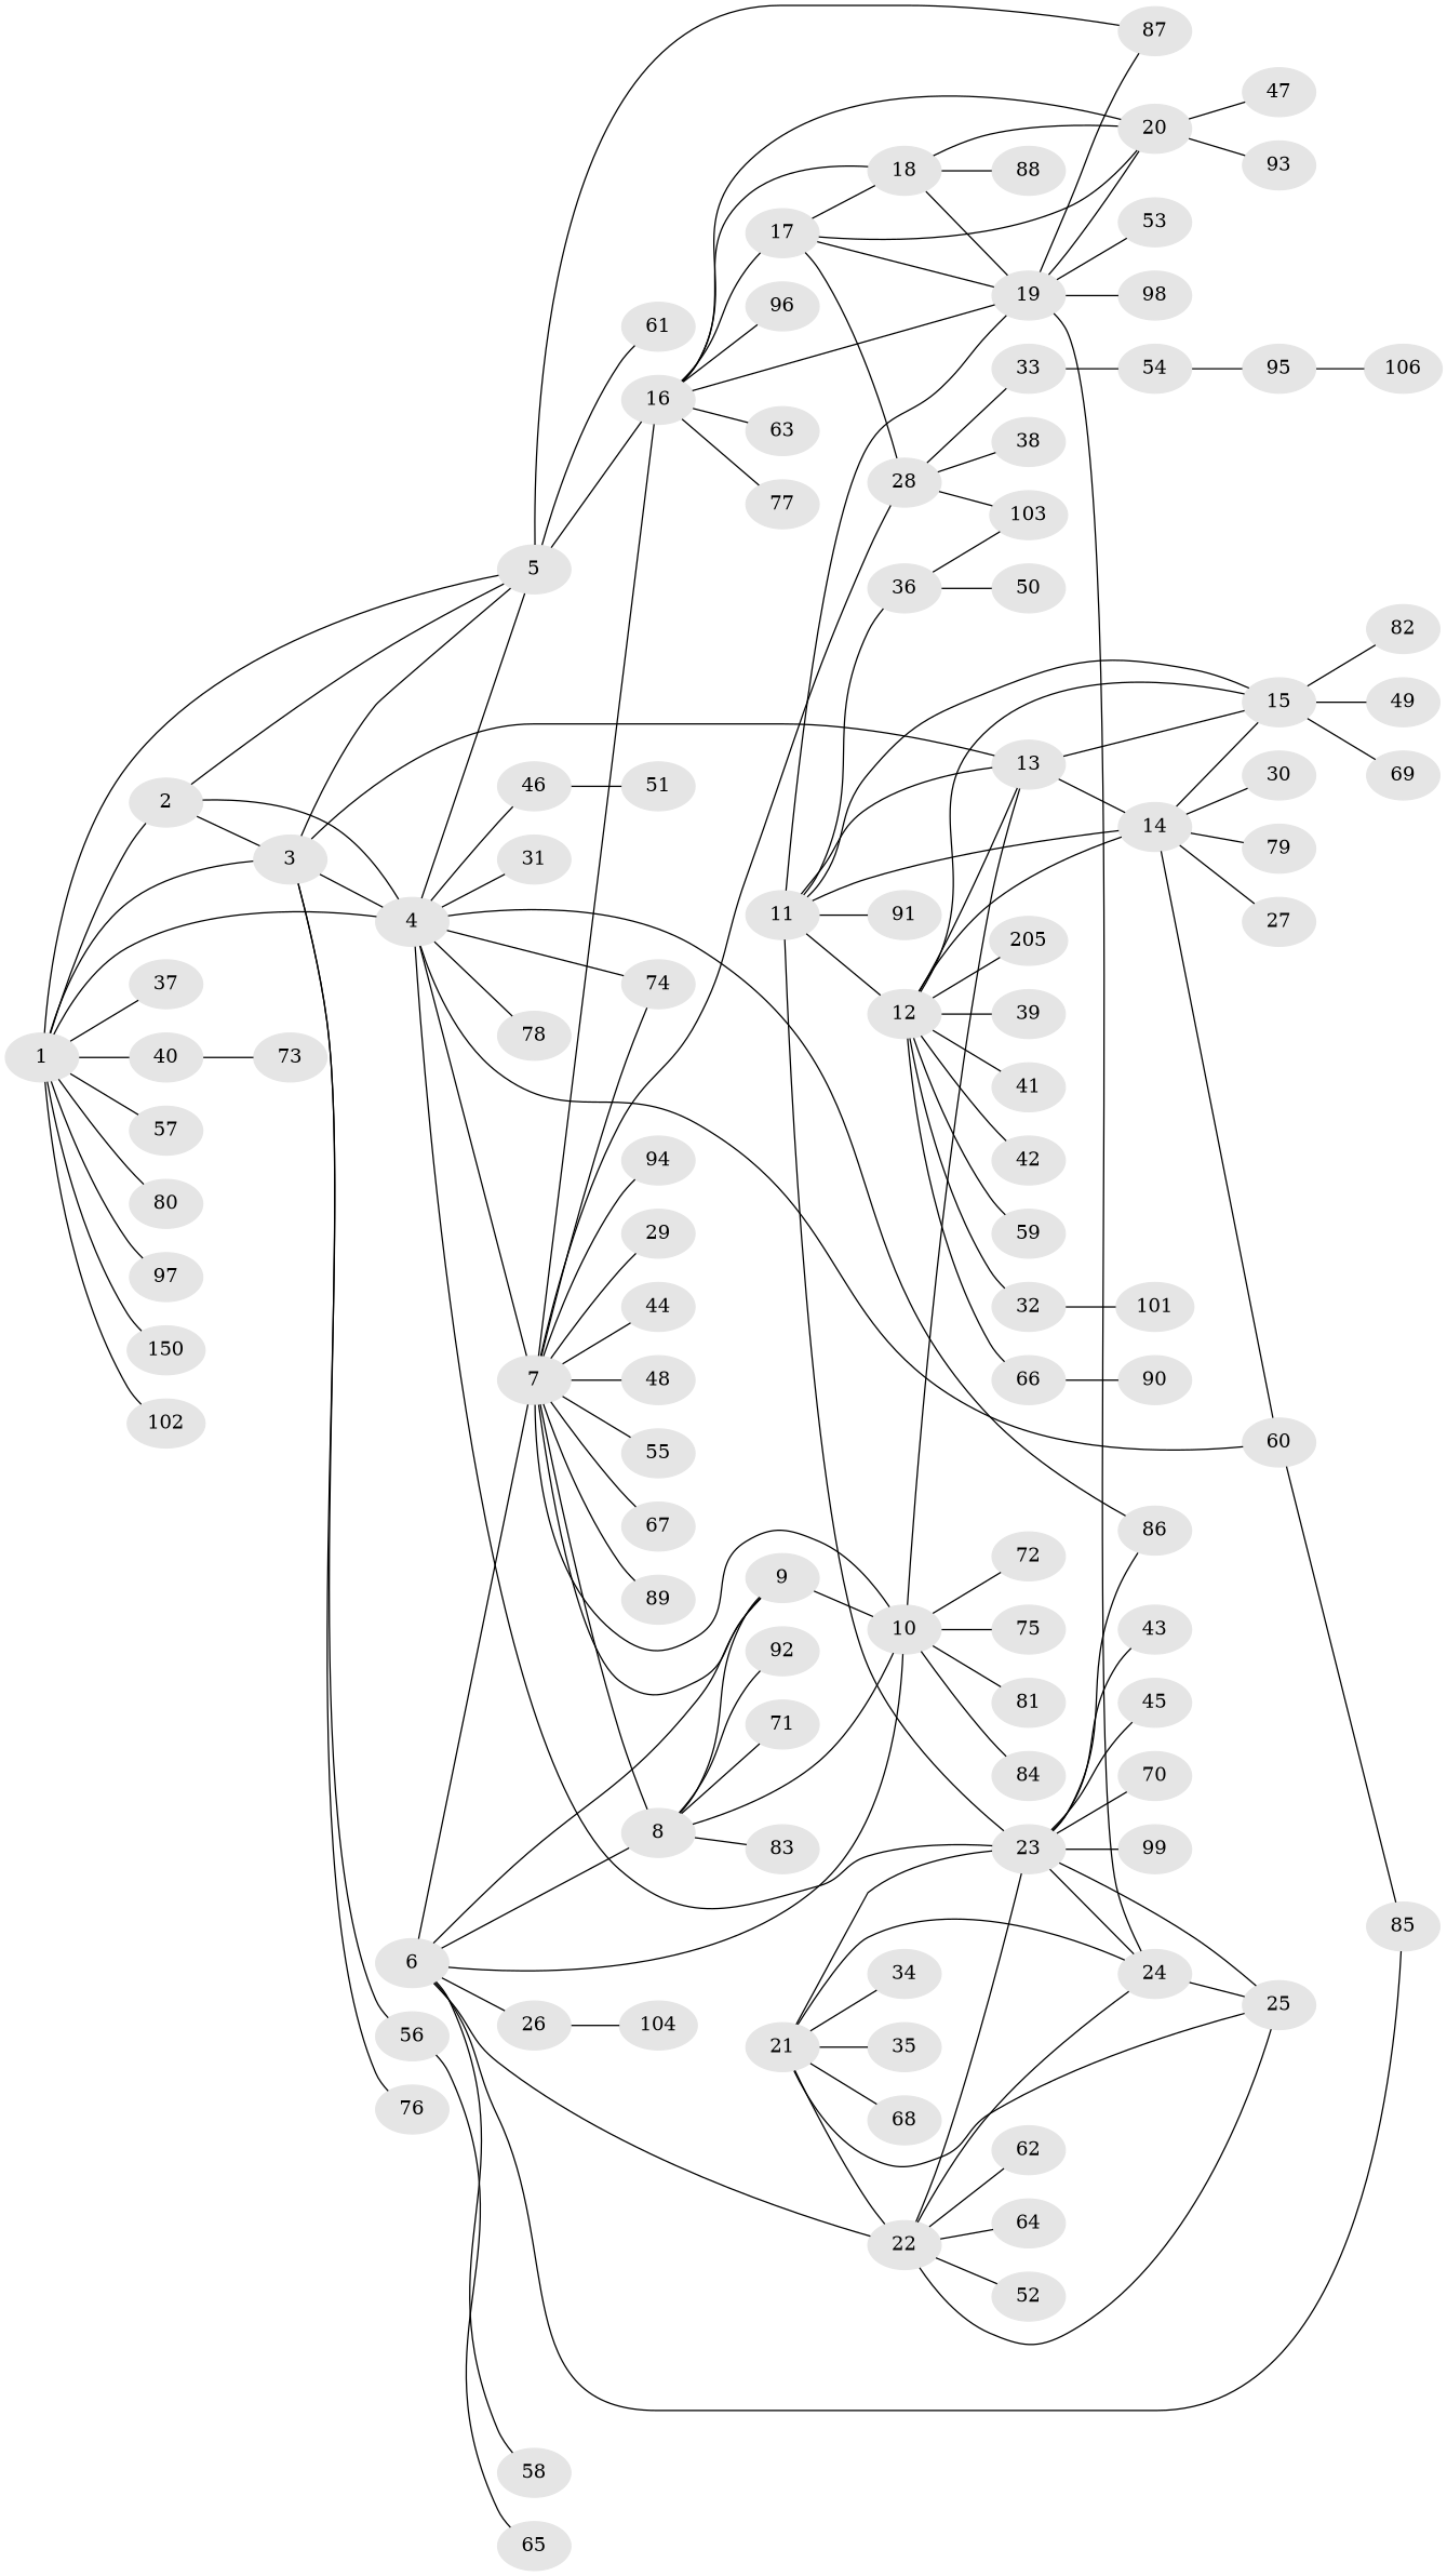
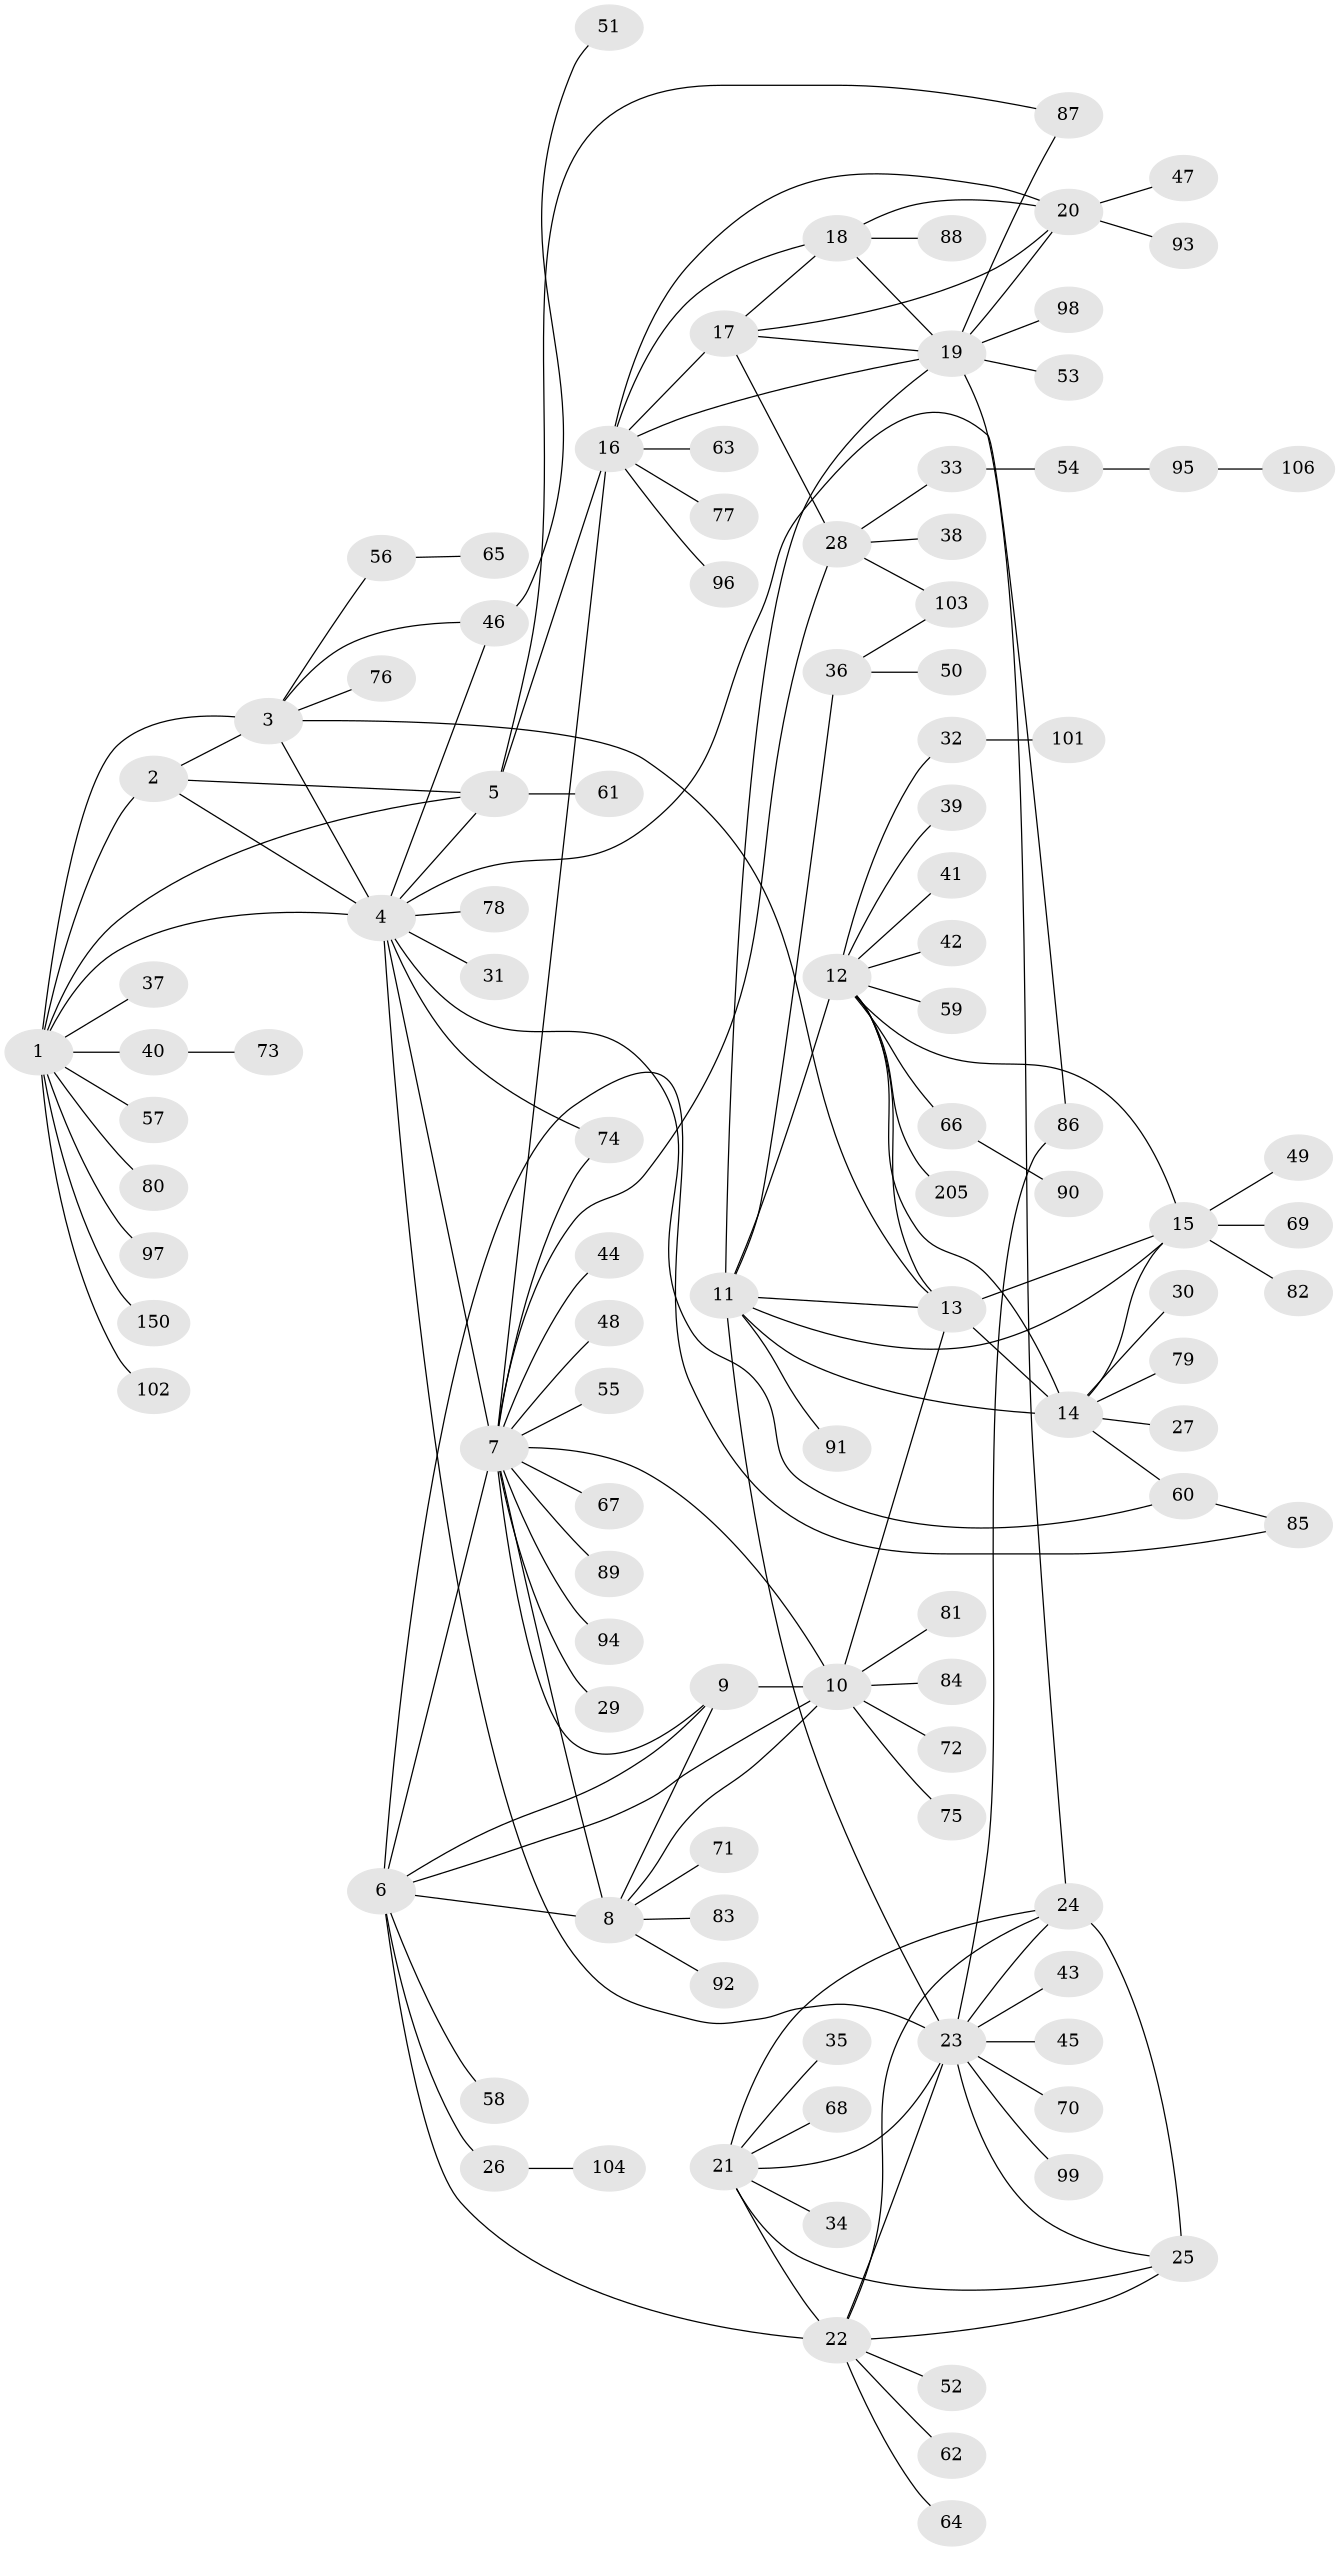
  graph {
    rankdir=LR
    node [color=gray90 style=filled]
    1
    2
    3
    4
    5
    37
    40
    57
    80
    97
    n11 [label=150]
    102
    13
    56
    76
    7
    23
    31
    46
    60
    74
    78
    86
    16
    61
    87
    73
    14
    15
    65
    8
    9
    10
    28
    29
    44
    48
    55
    67
    89
    94
    24
    25
    43
    45
    70
    99
    51
    85
    19
    17
    18
    20
    63
    77
    96
    6
    22
    26
    58
    71
    83
    92
    72
    75
    81
    84
    52
    62
    64
    104
    33
    38
    103
    11
    12
    36
    91
    32
    39
    41
    42
    59
    66
    n85 [label=205]
    27
    30
    79
    49
    69
    82
    53
    98
    50
    101
    90
    88
    47
    93
    21
    34
    35
    68
    54
    95
    106
    1 -- 2
    1 -- 3
    1 -- 4
    1 -- 5
    1 -- 37
    1 -- 40
    1 -- 57
    1 -- 80
    1 -- 97
    1 -- n11
    1 -- 102
    2 -- 3
    2 -- 4
    2 -- 5
    3 -- 4
-   3 -- 5
+   3 -- 46
    3 -- 13
    3 -- 56
    3 -- 76
    4 -- 5
    4 -- 7
    4 -- 23
    4 -- 31
    4 -- 46
    4 -- 60
    4 -- 74
    4 -- 78
    4 -- 86
    5 -- 16
    5 -- 61
    5 -- 87
    40 -- 73
    13 -- 14
    13 -- 15
    56 -- 65
    7 -- 74
    7 -- 16
    7 -- 8
    7 -- 9
    7 -- 10
    7 -- 28
    7 -- 29
    7 -- 44
    7 -- 48
    7 -- 55
    7 -- 67
    7 -- 89
    7 -- 94
    23 -- 86
    23 -- 24
    23 -- 25
    23 -- 43
    23 -- 45
    23 -- 70
    23 -- 99
    46 -- 51
    60 -- 85
    16 -- 19
    16 -- 17
    16 -- 18
    16 -- 20
    16 -- 63
    16 -- 77
    16 -- 96
    14 -- 60
    14 -- 15
    14 -- 27
    14 -- 30
    14 -- 79
    15 -- 49
    15 -- 69
    15 -- 82
    8 -- 9
    8 -- 10
    8 -- 71
    8 -- 83
    8 -- 92
    9 -- 10
    10 -- 13
    10 -- 72
    10 -- 75
    10 -- 81
    10 -- 84
    28 -- 33
    28 -- 38
    28 -- 103
    24 -- 25
    19 -- 87
    19 -- 24
    19 -- 20
    19 -- 53
    19 -- 98
    17 -- 28
    17 -- 19
    17 -- 18
    17 -- 20
    18 -- 19
    18 -- 20
    18 -- 88
    20 -- 47
    20 -- 93
    6 -- 7
    6 -- 8
    6 -- 9
    6 -- 10
    6 -- 85
    6 -- 22
    6 -- 26
    6 -- 58
    22 -- 23
    22 -- 24
    22 -- 25
    22 -- 52
    22 -- 62
    22 -- 64
    26 -- 104
    33 -- 54
    11 -- 13
    11 -- 23
    11 -- 14
    11 -- 15
    11 -- 19
    11 -- 12
    11 -- 36
    11 -- 91
    12 -- 13
    12 -- 14
    12 -- 15
    12 -- 32
    12 -- 39
    12 -- 41
    12 -- 42
    12 -- 59
    12 -- 66
    12 -- n85
    36 -- 103
    36 -- 50
    32 -- 101
    66 -- 90
    21 -- 23
    21 -- 24
    21 -- 25
    21 -- 22
    21 -- 34
    21 -- 35
    21 -- 68
    54 -- 95
    95 -- 106
  }
